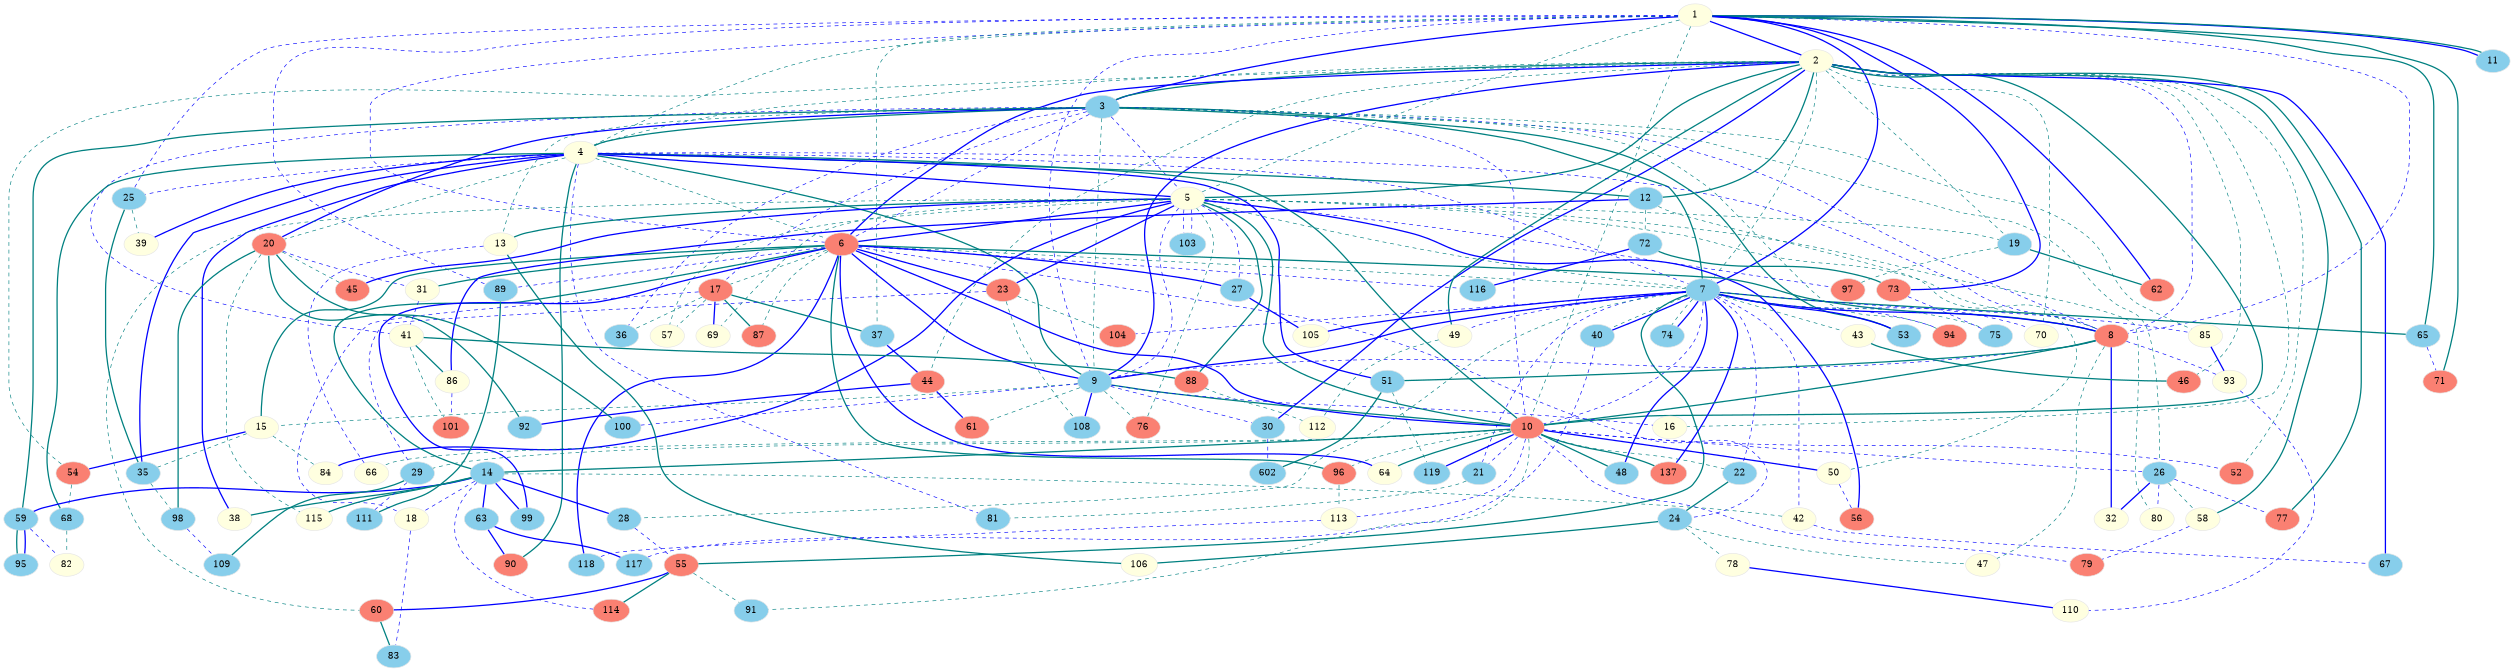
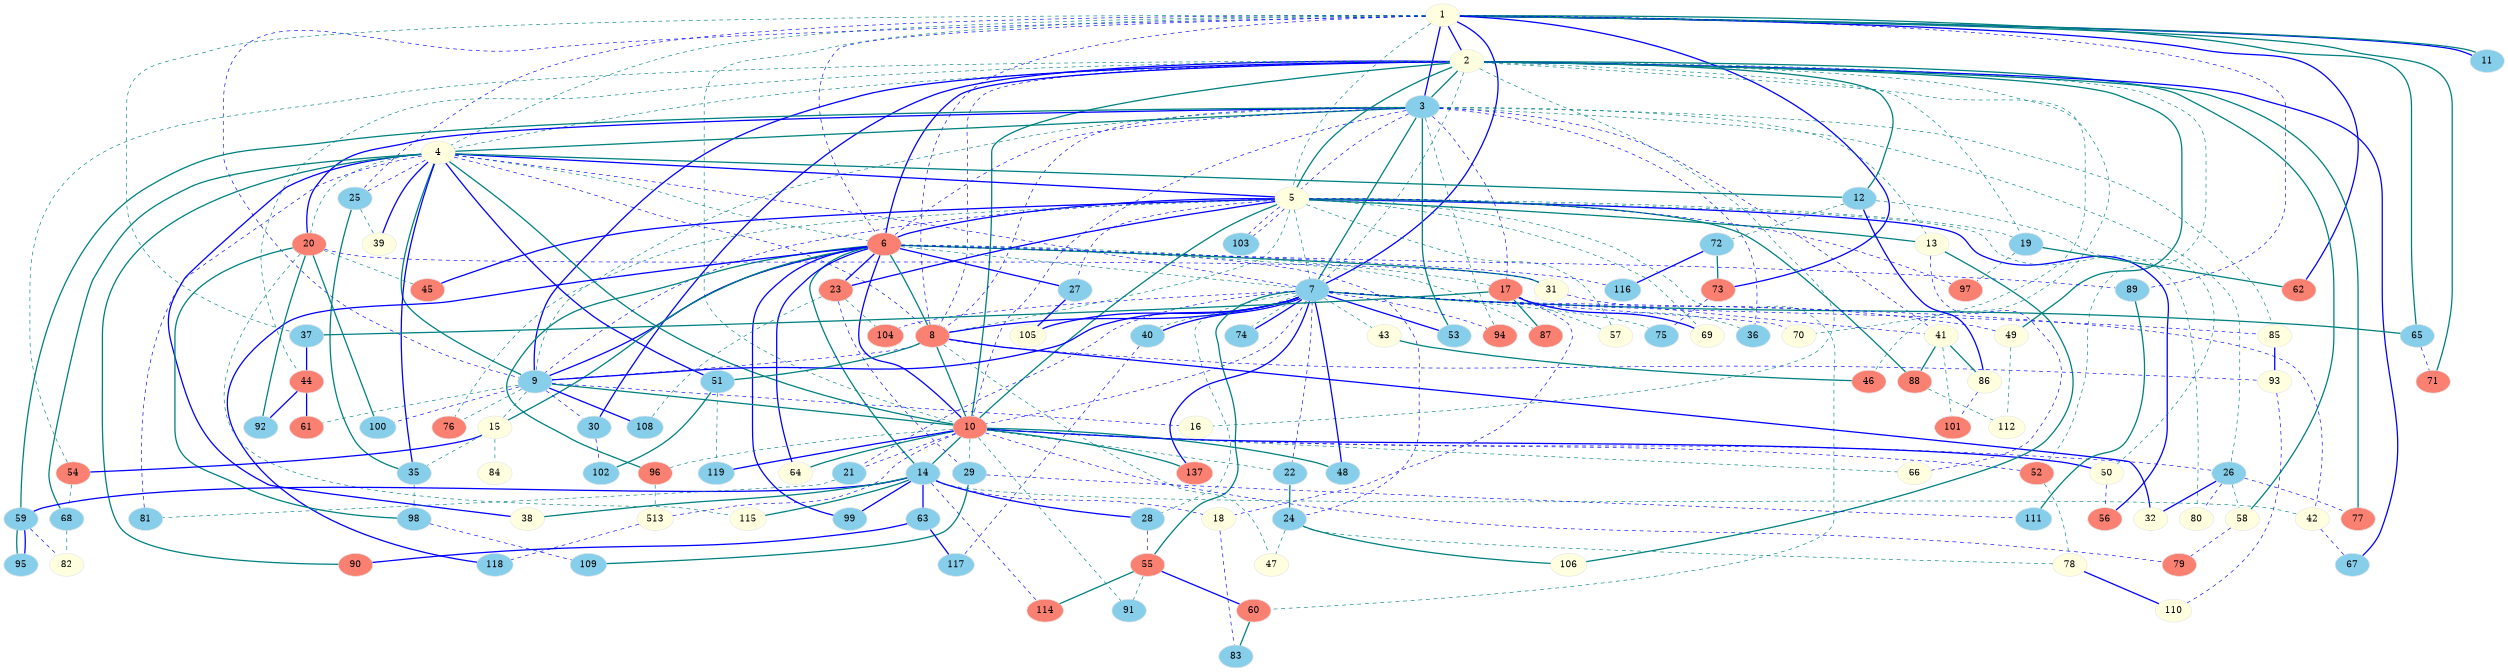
  graph {
    node [color=gray90 fillcolor=skyblue style=filled]
    edge [color=teal style=dashed]
    1 [fillcolor=lightyellow]
    2 [fillcolor=lightyellow]
    3
    4 [fillcolor=lightyellow]
    5 [fillcolor=lightyellow]
    6 [fillcolor=salmon]
    7
    8 [fillcolor=salmon]
    9
    10 [fillcolor=salmon]
    11
    25
    37
    62 [fillcolor=salmon]
    65
    71 [fillcolor=salmon]
    73 [fillcolor=salmon]
    89
    12
    16 [fillcolor=lightyellow]
    19
    30
    44 [fillcolor=salmon]
    46 [fillcolor=salmon]
    49 [fillcolor=lightyellow]
    52 [fillcolor=salmon]
    54 [fillcolor=salmon]
    58 [fillcolor=lightyellow]
    67
    70 [fillcolor=lightyellow]
    77 [fillcolor=salmon]
    13 [fillcolor=lightyellow]
    17 [fillcolor=salmon]
    20 [fillcolor=salmon]
    26
    36
    41 [fillcolor=lightyellow]
    53
    59
    85 [fillcolor=lightyellow]
    94 [fillcolor=salmon]
    38 [fillcolor=lightyellow]
    39 [fillcolor=lightyellow]
    51
    68
    81
    90 [fillcolor=salmon]
    35
    23 [fillcolor=salmon]
    27
    45 [fillcolor=salmon]
    56 [fillcolor=salmon]
    57 [fillcolor=lightyellow]
    60 [fillcolor=salmon]
    69 [fillcolor=lightyellow]
    76 [fillcolor=salmon]
    80 [fillcolor=lightyellow]
    84 [fillcolor=lightyellow]
    88 [fillcolor=salmon]
    97 [fillcolor=salmon]
    103
    14
    15 [fillcolor=lightyellow]
    24
    31 [fillcolor=lightyellow]
    64 [fillcolor=lightyellow]
    87 [fillcolor=salmon]
    96 [fillcolor=salmon]
    99
    116
    118
    21
    22
    28
    40
    42 [fillcolor=lightyellow]
    43 [fillcolor=lightyellow]
    48
    55 [fillcolor=salmon]
    74
    75
    104 [fillcolor=salmon]
    105 [fillcolor=lightyellow]
    n84 [fillcolor=salmon label=137]
    32 [fillcolor=lightyellow]
    47 [fillcolor=lightyellow]
    93 [fillcolor=lightyellow]
    61 [fillcolor=salmon]
    100
    108
    29
    50 [fillcolor=lightyellow]
    66 [fillcolor=lightyellow]
    79 [fillcolor=salmon]
    91
-   113 [fillcolor=lightyellow]
+   113 [fillcolor=lightyellow label=513]
    119
    111
    72
    86 [fillcolor=lightyellow]
-   102 [label=602]
+   102
    92
    112 [fillcolor=lightyellow]
    78 [fillcolor=lightyellow]
    106 [fillcolor=lightyellow]
    18 [fillcolor=lightyellow]
    115 [fillcolor=lightyellow]
    98
    101 [fillcolor=salmon]
    82 [fillcolor=lightyellow]
    95
    63
    117
    83
    114 [fillcolor=salmon]
    110 [fillcolor=lightyellow]
    109
    1 -- 2 [color=blue style=bold]
    1 -- 3 [color=blue style=bold]
    1 -- 4
    1 -- 5
    1 -- 6 [color=blue]
    1 -- 7 [color=blue style=bold]
    1 -- 8 [color=blue]
    1 -- 9 [color=blue]
    1 -- 10
    1 -- 11 [color=blue style=bold]
    1 -- 11 [style=bold]
    1 -- 25 [color=blue]
    1 -- 37
    1 -- 62 [color=blue style=bold]
    1 -- 65 [style=bold]
    1 -- 71 [style=bold]
    1 -- 73 [color=blue style=bold]
    1 -- 89 [color=blue]
    2 -- 3 [style=bold]
    2 -- 4
    2 -- 5 [style=bold]
    2 -- 6 [color=blue style=bold]
    2 -- 7
    2 -- 8 [color=blue]
    2 -- 9 [color=blue style=bold]
    2 -- 10 [style=bold]
    2 -- 12 [style=bold]
    2 -- 16
    2 -- 19
    2 -- 30 [color=blue style=bold]
    2 -- 44
    2 -- 46
    2 -- 49 [style=bold]
    2 -- 52
    2 -- 54
    2 -- 58 [style=bold]
    2 -- 67 [color=blue style=bold]
    2 -- 70
    2 -- 77 [style=bold]
    3 -- 4 [style=bold]
    3 -- 5 [color=blue]
    3 -- 6 [color=blue]
    3 -- 7 [style=bold]
    3 -- 8 [color=blue]
    3 -- 9
    3 -- 10 [color=blue]
    3 -- 13
    3 -- 17 [color=blue]
    3 -- 20 [color=blue style=bold]
    3 -- 26
    3 -- 36 [color=blue]
    3 -- 41 [color=blue]
    3 -- 53 [style=bold]
    3 -- 59 [style=bold]
    3 -- 85
    3 -- 94
    4 -- 5 [color=blue style=bold]
    4 -- 6
    4 -- 7 [color=blue]
    4 -- 8 [color=blue]
    4 -- 9 [style=bold]
    4 -- 10 [style=bold]
    4 -- 25 [color=blue]
    4 -- 12 [style=bold]
    4 -- 20
    4 -- 38 [color=blue style=bold]
    4 -- 39 [color=blue style=bold]
    4 -- 51 [color=blue style=bold]
    4 -- 68 [style=bold]
    4 -- 81 [color=blue]
    4 -- 90 [style=bold]
    4 -- 35 [color=blue style=bold]
    5 -- 6 [color=blue style=bold]
    5 -- 7
    5 -- 8
    5 -- 9 [color=blue]
    5 -- 10 [style=bold]
    5 -- 19
    5 -- 13 [style=bold]
    5 -- 23 [color=blue style=bold]
    5 -- 27 [color=blue]
    5 -- 45 [color=blue style=bold]
    5 -- 56 [color=blue style=bold]
    5 -- 57
    5 -- 60
    5 -- 69
    5 -- 76
    5 -- 80
-   5 -- 84 [color=blue style=bold]
    5 -- 88 [style=bold]
    5 -- 97 [color=blue]
    5 -- 103 [color=blue]
    5 -- 103 [color=blue]
    6 -- 7
    6 -- 8 [style=bold]
    6 -- 9 [color=blue style=bold]
    6 -- 10 [color=blue style=bold]
    6 -- 89 [color=blue]
    6 -- 17
    6 -- 23 [color=blue style=bold]
    6 -- 27 [color=blue style=bold]
    6 -- 14 [style=bold]
    6 -- 15 [style=bold]
    6 -- 24 [color=blue]
    6 -- 31 [style=bold]
    6 -- 64 [color=blue style=bold]
    6 -- 87
    6 -- 96 [style=bold]
    6 -- 99 [color=blue style=bold]
    6 -- 116 [color=blue]
    6 -- 118 [color=blue style=bold]
    7 -- 8 [color=blue style=bold]
    7 -- 9 [color=blue style=bold]
    7 -- 10 [color=blue]
    7 -- 65 [style=bold]
    7 -- 49 [color=blue]
    7 -- 70 [color=blue]
    7 -- 53 [color=blue style=bold]
    7 -- 85 [color=blue]
    7 -- 94 [color=blue]
    7 -- 21 [color=blue]
    7 -- 22 [color=blue]
    7 -- 28
    7 -- 40
    7 -- 40 [color=blue style=bold]
    7 -- 42 [color=blue]
    7 -- 43
    7 -- 48 [color=blue style=bold]
    7 -- 55 [style=bold]
    7 -- 74
    7 -- 74 [color=blue style=bold]
    7 -- 75
    7 -- 104 [color=blue]
    7 -- 105 [color=blue style=bold]
    7 -- n84 [color=blue style=bold]
    8 -- 9 [color=blue]
    8 -- 10 [style=bold]
    8 -- 51 [style=bold]
    8 -- 32 [color=blue style=bold]
    8 -- 47
    8 -- 93 [color=blue]
    9 -- 10 [style=bold]
    9 -- 16 [color=blue]
    9 -- 30 [color=blue]
    9 -- 76
    9 -- 15
    9 -- 61
    9 -- 100 [color=blue]
    9 -- 108 [color=blue style=bold]
    10 -- 52 [color=blue]
    10 -- 26 [color=blue]
    10 -- 14 [style=bold]
    10 -- 64 [style=bold]
    10 -- 96
    10 -- 21 [color=blue]
    10 -- 22
    10 -- 48 [style=bold]
    10 -- n84 [style=bold]
    10 -- 29
    10 -- 50 [color=blue style=bold]
    10 -- 66
    10 -- 79 [color=blue]
    10 -- 91
    10 -- 113 [color=blue]
    10 -- 119 [color=blue style=bold]
    25 -- 39
    25 -- 35 [style=bold]
    37 -- 44 [color=blue style=bold]
    65 -- 71 [color=blue]
    73 -- 75 [color=blue]
    89 -- 111 [style=bold]
    12 -- 50
    12 -- 72
    12 -- 86 [color=blue style=bold]
    19 -- 62 [style=bold]
    19 -- 97
    30 -- 102 [color=blue]
    44 -- 61 [color=blue style=bold]
    44 -- 92 [color=blue style=bold]
    49 -- 112
+   52 -- 78
    54 -- 68
    58 -- 79 [color=blue]
    13 -- 66 [color=blue]
    13 -- 106 [style=bold]
    17 -- 37 [style=bold]
    17 -- 36
    17 -- 57
    17 -- 69 [color=blue style=bold]
    17 -- 87 [style=bold]
    17 -- 18 [color=blue]
    20 -- 45
    20 -- 31 [color=blue]
    20 -- 100 [style=bold]
    20 -- 92 [style=bold]
    20 -- 115
    20 -- 98 [style=bold]
    26 -- 58
    26 -- 77 [color=blue]
    26 -- 80 [color=blue]
    26 -- 32 [color=blue style=bold]
    41 -- 88 [style=bold]
    41 -- 86 [style=bold]
    41 -- 101
    59 -- 82 [color=blue]
    59 -- 95 [style=bold]
    59 -- 95 [color=blue style=bold]
    85 -- 93 [color=blue style=bold]
    51 -- 119
    51 -- 102 [style=bold]
    68 -- 82
    35 -- 98
    23 -- 104
    23 -- 108
    23 -- 29 [color=blue]
    27 -- 105 [color=blue style=bold]
    60 -- 83 [style=bold]
    88 -- 112
    14 -- 59 [color=blue style=bold]
    14 -- 38 [style=bold]
    14 -- 99 [color=blue style=bold]
    14 -- 28 [color=blue style=bold]
    14 -- 42
    14 -- 18 [color=blue]
    14 -- 115 [style=bold]
    14 -- 63 [color=blue style=bold]
    14 -- 114 [color=blue]
    15 -- 54 [color=blue style=bold]
    15 -- 35
    15 -- 84
    24 -- 47
    24 -- 78
    24 -- 106 [style=bold]
    31 -- 41 [color=blue]
    96 -- 113
    21 -- 81
    22 -- 24 [style=bold]
    28 -- 55 [color=blue]
    40 -- 117 [color=blue]
    42 -- 67 [color=blue]
    43 -- 46 [style=bold]
    55 -- 60 [color=blue style=bold]
    55 -- 91
    55 -- 114 [style=bold]
    93 -- 110 [color=blue]
    29 -- 111 [color=blue]
    29 -- 109 [style=bold]
    50 -- 56 [color=blue]
    113 -- 118 [color=blue]
    72 -- 73 [style=bold]
    72 -- 116 [color=blue style=bold]
    86 -- 101 [color=blue]
    78 -- 110 [color=blue style=bold]
    18 -- 83 [color=blue]
    98 -- 109 [color=blue]
    63 -- 90 [color=blue style=bold]
    63 -- 117 [color=blue style=bold]
  }
